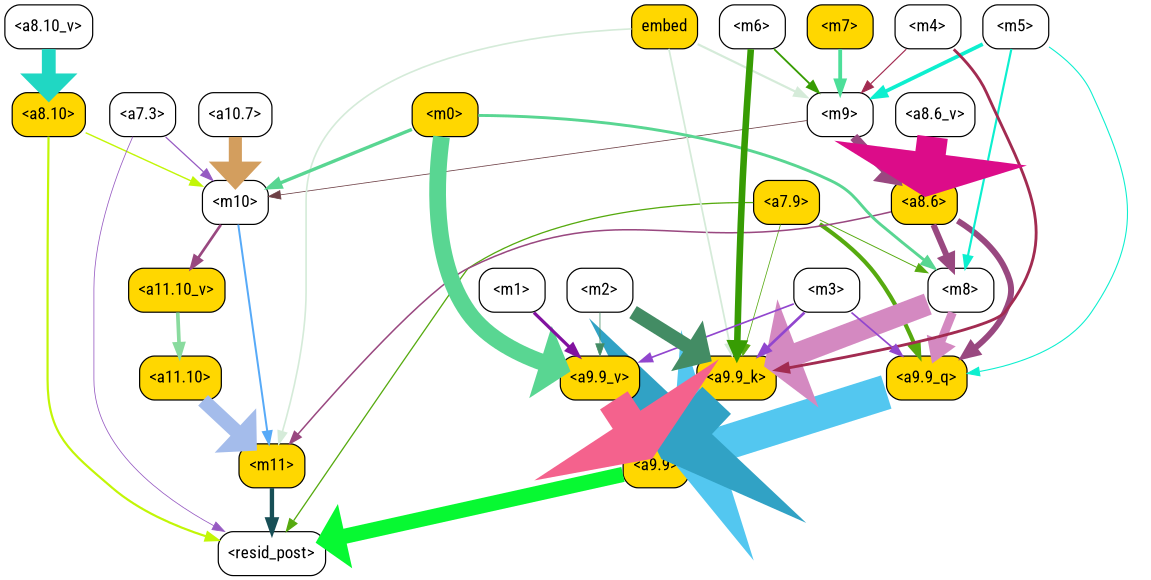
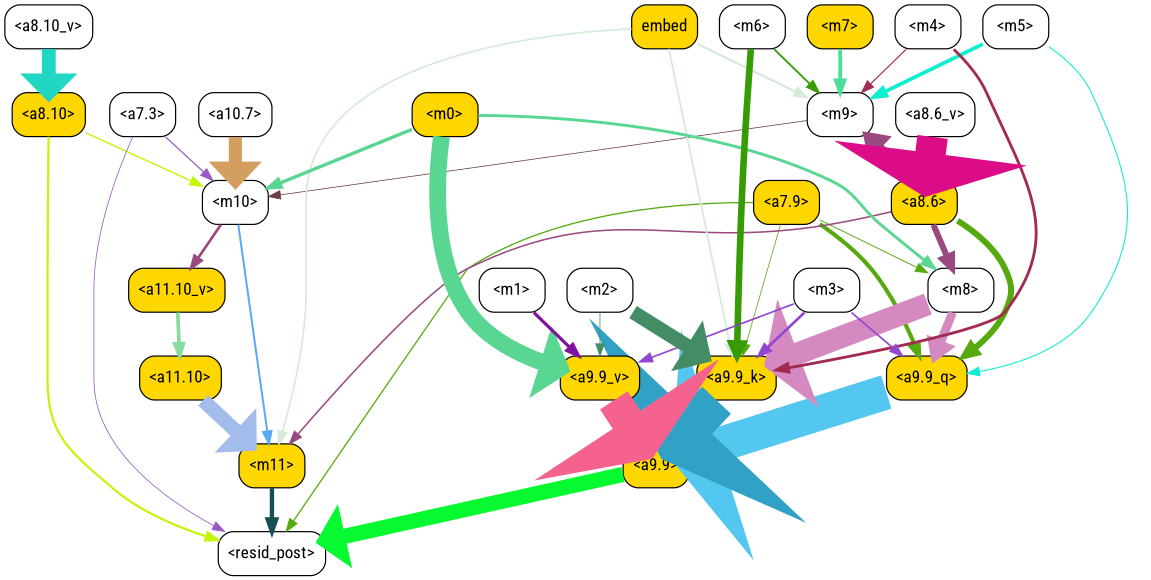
  strict digraph {
    fontname="Roboto Condensed"
    splines=true
    node [color=black fillcolor=white fontname="Roboto Condensed" shape=box style="filled, rounded"]
    edge [color="#994880" fontname="Roboto Condensed"]
    "<resid_post>"
    "<m11>" [fillcolor=gold]
    "<a9.9>" [fillcolor=gold]
    "<a8.10>" [fillcolor=gold]
    "<m10>"
    "<a11.10_v>" [fillcolor=gold]
    "<a11.10>" [fillcolor=gold]
    "<a7.9>" [fillcolor=gold]
    "<a9.9_q>" [fillcolor=gold]
    "<a9.9_k>" [fillcolor=gold]
    "<m8>"
    "<a7.3>"
    "<a8.6>" [fillcolor=gold]
    "<m9>"
    embed [fillcolor=gold]
    "<a10.7>"
    "<m0>" [fillcolor=gold]
    "<a9.9_v>" [fillcolor=gold]
    "<m7>" [fillcolor=gold]
    "<m6>"
    "<m5>"
    "<m4>"
    "<m3>"
    "<m2>"
    "<m1>"
    "<a8.10_v>"
    "<a8.6_v>"
    "<m11>" -> "<resid_post>" [color="#174f56" penwidth=3.564229369163513]
    "<a9.9>" -> "<resid_post>" [color="#07f932" penwidth=12.493714332580566]
    "<a8.10>" -> "<resid_post>" [color="#c2f606" penwidth=1.7969894409179688]
    "<a8.10>" -> "<m10>" [color="#c2f606" penwidth=1.1516046524047852]
    "<m10>" -> "<m11>" [color="#57aaf8" penwidth=1.6351637840270996]
    "<m10>" -> "<a11.10_v>" [penwidth=2.195528030395508]
    "<a11.10_v>" -> "<a11.10>" [color="#89db9e" penwidth=3.037395477294922]
    "<a11.10>" -> "<m11>" [color="#a4bceb" penwidth=11.804504871368408]
    "<a7.9>" -> "<resid_post>" [color="#56aa0f" penwidth=1.061915397644043]
    "<a7.9>" -> "<a9.9_q>" [color="#56aa0f" penwidth=3.4010400772094727]
    "<a7.9>" -> "<a9.9_k>" [color="#56aa0f" penwidth=0.6359977722167969]
    "<a7.9>" -> "<m8>" [color="#56aa0f" penwidth=0.7847824096679688]
    "<a9.9_q>" -> "<a9.9>" [color="#53c7f0" penwidth=28.56541872024536]
    "<a9.9_k>" -> "<a9.9>" [color="#31a2c5" penwidth=32.31142416596413]
    "<m8>" -> "<a9.9_q>" [color="#d489c1" penwidth=7.189451217651367]
    "<m8>" -> "<a9.9_k>" [color="#d489c1" penwidth=18.19952392578125]
    "<a7.3>" -> "<resid_post>" [color="#965ac2" penwidth=0.6493911743164062]
    "<a7.3>" -> "<m10>" [color="#965ac2" penwidth=1.0287714004516602]
    "<a8.6>" -> "<m11>" [penwidth=1.2564282417297363]
-   "<a8.6>" -> "<a9.9_q>" [penwidth=4.915989875793457]
+   "<a8.6>" -> "<a9.9_q>" [color="#56aa0f" penwidth=4.915989875793457]
    "<a8.6>" -> "<m8>" [penwidth=4.953336715698242]
-   "<m9>" -> "<a8.6>" [penwidth=7.538959503173828]
+   "<a8.6>" -> "<m9>" [penwidth=7.538959503173828]
    "<m9>" -> "<m10>" [color="#6d3f45" penwidth=0.6350235939025879]
    embed -> "<m11>" [color="#d5ebd9" penwidth=1.3679008483886719]
    embed -> "<a9.9_k>" [color="#d5ebd9" penwidth=1.4555702209472656]
    embed -> "<m9>" [color="#d5ebd9" penwidth=1.8025074005126953]
    "<a10.7>" -> "<m10>" [color="#d39e5e" penwidth=10.747549057006836]
    "<m0>" -> "<m10>" [color="#59d692" penwidth=2.7613906860351562]
    "<m0>" -> "<m8>" [color="#59d692" penwidth=2.381570816040039]
    "<m0>" -> "<a9.9_v>" [color="#59d692" penwidth=13.730411529541016]
    "<a9.9_v>" -> "<a9.9>" [color="#f4628d" penwidth=27.08489227294922]
    "<m7>" -> "<m9>" [color="#4ddf99" penwidth=3.136892318725586]
    "<m6>" -> "<a9.9_k>" [color="#379c03" penwidth=5.398126602172852]
    "<m6>" -> "<m9>" [color="#379c03" penwidth=1.5130538940429688]
    "<m5>" -> "<a9.9_q>" [color="#0defcf" penwidth=0.8938226699829102]
-   "<m5>" -> "<m8>" [color="#0defcf" penwidth=1.7677688598632812]
    "<m5>" -> "<m9>" [color="#0defcf" penwidth=3.070161819458008]
    "<m4>" -> "<a9.9_k>" [color="#a22b51" penwidth=2.334225654602051]
    "<m4>" -> "<m9>" [color="#a22b51" penwidth=0.9546451568603516]
    "<m3>" -> "<a9.9_q>" [color="#9146ce" penwidth=1.3806190490722656]
    "<m3>" -> "<a9.9_k>" [color="#9146ce" penwidth=2.201329231262207]
    "<m3>" -> "<a9.9_v>" [color="#9146ce" penwidth=1.3742599487304688]
    "<m2>" -> "<a9.9_k>" [color="#438c64" penwidth=11.667590618133545]
    "<m2>" -> "<a9.9_v>" [color="#438c64" penwidth=0.6356887817382812]
    "<m1>" -> "<a9.9_v>" [color="#81129f" penwidth=2.656749725341797]
    "<a8.10_v>" -> "<a8.10>" [color="#20d7c3" penwidth=11.339973449707031]
    "<a8.6_v>" -> "<a8.6>" [color="#dc0c89" penwidth=25.068782806396484]
  }
